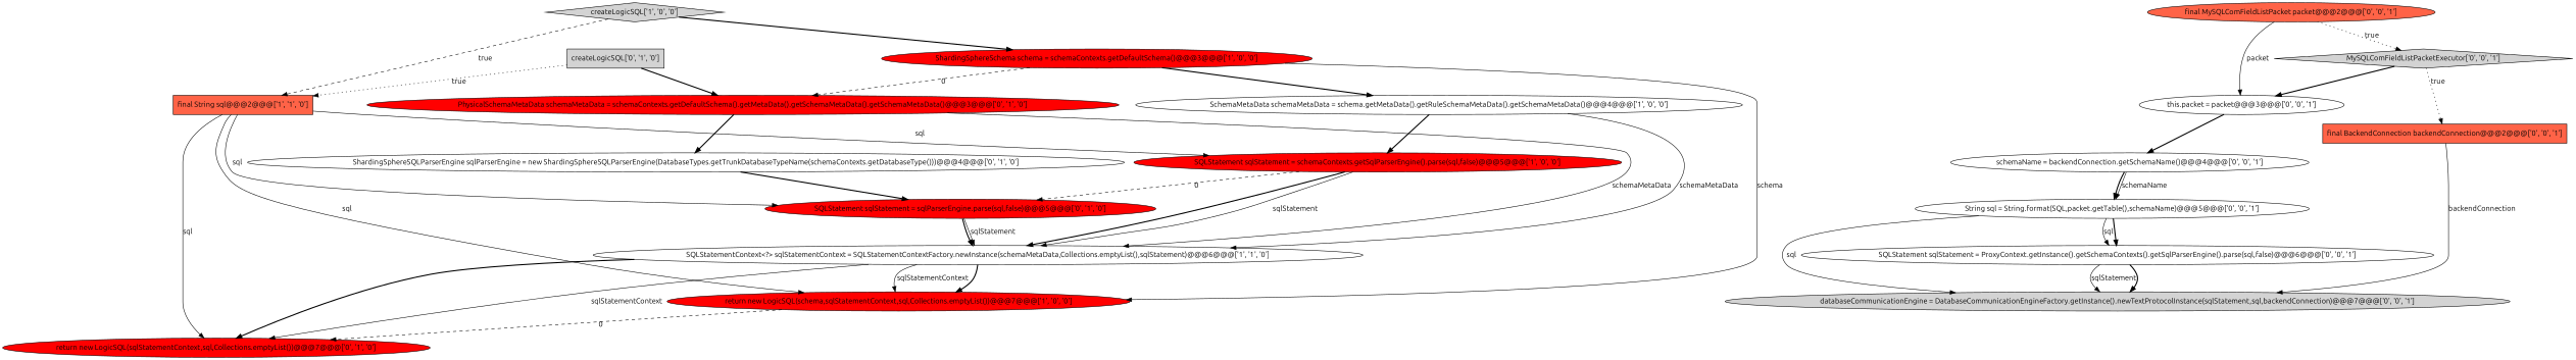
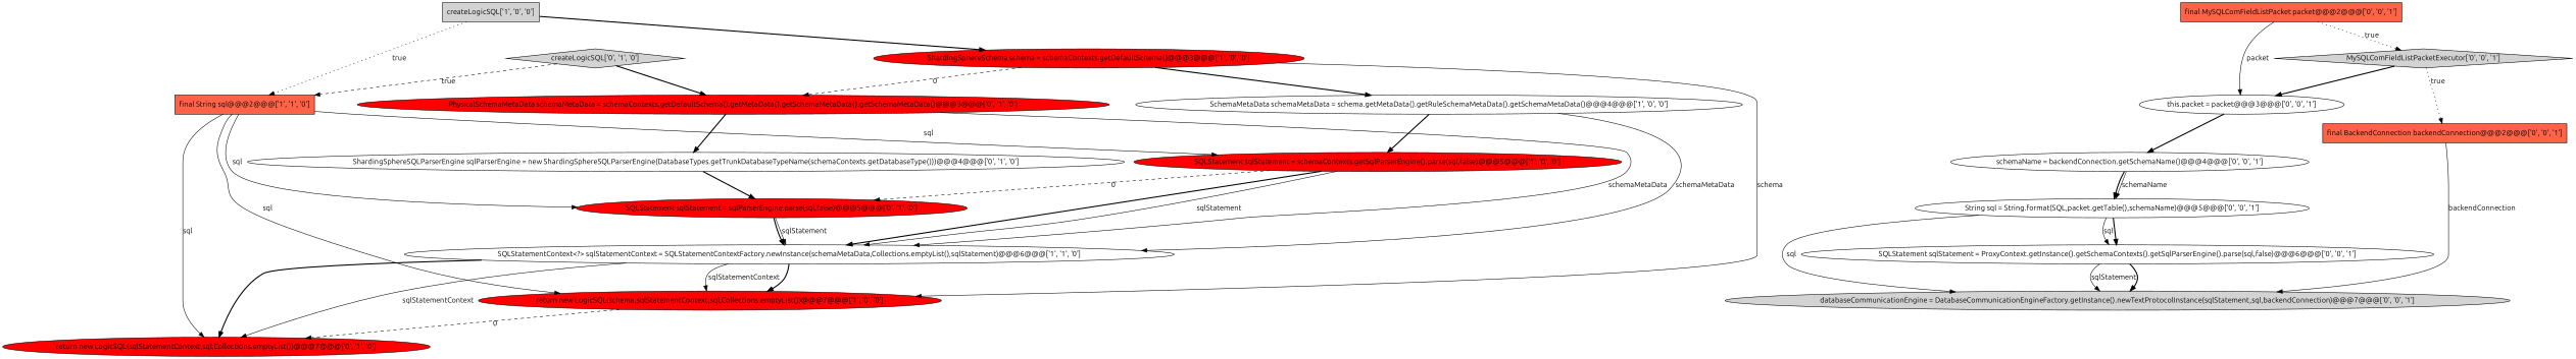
  digraph {
    fontname=Ubuntu
    node [fillcolor=white fontname=Ubuntu shape=ellipse style=filled]
    edge [fontname=Ubuntu style=solid]
    n1 [fillcolor=red label="return new LogicSQL(schema,sqlStatementContext,sql,Collections.emptyList())@@@7@@@['1', '0', '0']"]
    n2 [fillcolor=red label="return new LogicSQL(sqlStatementContext,sql,Collections.emptyList())@@@7@@@['0', '1', '0']"]
-   n3 [fillcolor=lightgray label="createLogicSQL['0', '1', '0']" shape=box]
+   n3 [fillcolor=lightgray label="createLogicSQL['0', '1', '0']" shape=diamond]
    n4 [fillcolor=tomato label="final String sql@@@2@@@['1', '1', '0']" shape=box]
    n5 [fillcolor=red label="PhysicalSchemaMetaData schemaMetaData = schemaContexts.getDefaultSchema().getMetaData().getSchemaMetaData().getSchemaMetaData()@@@3@@@['0', '1', '0']"]
    n6 [fillcolor=red label="SQLStatement sqlStatement = schemaContexts.getSqlParserEngine().parse(sql,false)@@@5@@@['1', '0', '0']"]
    n7 [fillcolor=red label="SQLStatement sqlStatement = sqlParserEngine.parse(sql,false)@@@5@@@['0', '1', '0']"]
    n8 [label="ShardingSphereSQLParserEngine sqlParserEngine = new ShardingSphereSQLParserEngine(DatabaseTypes.getTrunkDatabaseTypeName(schemaContexts.getDatabaseType()))@@@4@@@['0', '1', '0']"]
    n9 [label="SQLStatementContext<?> sqlStatementContext = SQLStatementContextFactory.newInstance(schemaMetaData,Collections.emptyList(),sqlStatement)@@@6@@@['1', '1', '0']"]
    n10 [label="this.packet = packet@@@3@@@['0', '0', '1']"]
    n11 [label="schemaName = backendConnection.getSchemaName()@@@4@@@['0', '0', '1']"]
    n12 [label="String sql = String.format(SQL,packet.getTable(),schemaName)@@@5@@@['0', '0', '1']"]
    n13 [fillcolor=tomato label="final BackendConnection backendConnection@@@2@@@['0', '0', '1']" shape=box]
    n14 [fillcolor=lightgray label="databaseCommunicationEngine = DatabaseCommunicationEngineFactory.getInstance().newTextProtocolInstance(sqlStatement,sql,backendConnection)@@@7@@@['0', '0', '1']"]
    n15 [label="SQLStatement sqlStatement = ProxyContext.getInstance().getSchemaContexts().getSqlParserEngine().parse(sql,false)@@@6@@@['0', '0', '1']"]
-   n16 [fillcolor=tomato label="final MySQLComFieldListPacket packet@@@2@@@['0', '0', '1']"]
+   n16 [fillcolor=tomato label="final MySQLComFieldListPacket packet@@@2@@@['0', '0', '1']" shape=box]
    n17 [fillcolor=lightgray label="MySQLComFieldListPacketExecutor['0', '0', '1']" shape=diamond]
    n18 [fillcolor=red label="ShardingSphereSchema schema = schemaContexts.getDefaultSchema()@@@3@@@['1', '0', '0']"]
    n19 [label="SchemaMetaData schemaMetaData = schema.getMetaData().getRuleSchemaMetaData().getSchemaMetaData()@@@4@@@['1', '0', '0']"]
-   n20 [fillcolor=lightgray label="createLogicSQL['1', '0', '0']" shape=diamond]
+   n20 [fillcolor=lightgray label="createLogicSQL['1', '0', '0']" shape=box]
    n1 -> n2 [label=0 style=dashed]
-   n3 -> n4 [label=true style=dotted]
+   n3 -> n4 [label=true style=dashed]
    n3 -> n5 [style=bold]
    n4 -> n1 [label=sql]
    n4 -> n2 [label=sql]
    n4 -> n6 [label=sql]
    n4 -> n7 [label=sql]
    n5 -> n8 [style=bold]
    n5 -> n9 [label=schemaMetaData]
    n6 -> n7 [label=0 style=dashed]
    n6 -> n9 [style=bold]
    n6 -> n9 [label=sqlStatement]
    n7 -> n9 [style=bold]
    n7 -> n9 [label=sqlStatement]
    n8 -> n7 [style=bold]
    n9 -> n1 [style=bold]
    n9 -> n1 [label=sqlStatementContext]
    n9 -> n2 [style=bold]
    n9 -> n2 [label=sqlStatementContext]
    n10 -> n11 [style=bold]
    n11 -> n12 [style=bold]
    n11 -> n12 [label=schemaName]
    n12 -> n14 [label=sql]
    n12 -> n15 [label=sql]
    n12 -> n15 [style=bold]
    n13 -> n14 [label=backendConnection]
    n15 -> n14 [label=sqlStatement]
    n15 -> n14 [style=bold]
    n16 -> n10 [label=packet]
    n16 -> n17 [label=true style=dotted]
    n17 -> n10 [style=bold]
    n17 -> n13 [label=true style=dotted]
    n18 -> n1 [label=schema]
    n18 -> n5 [label=0 style=dashed]
    n18 -> n19 [style=bold]
    n19 -> n6 [style=bold]
    n19 -> n9 [label=schemaMetaData]
-   n20 -> n4 [label=true style=dashed]
+   n20 -> n4 [label=true style=dotted]
    n20 -> n18 [style=bold]
  }
